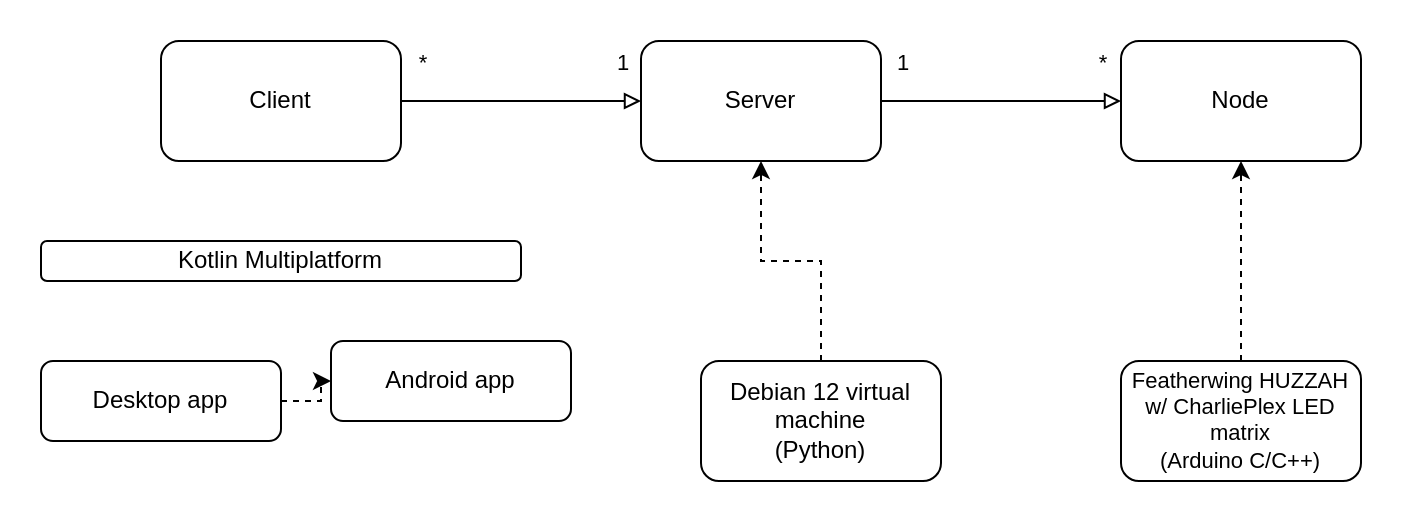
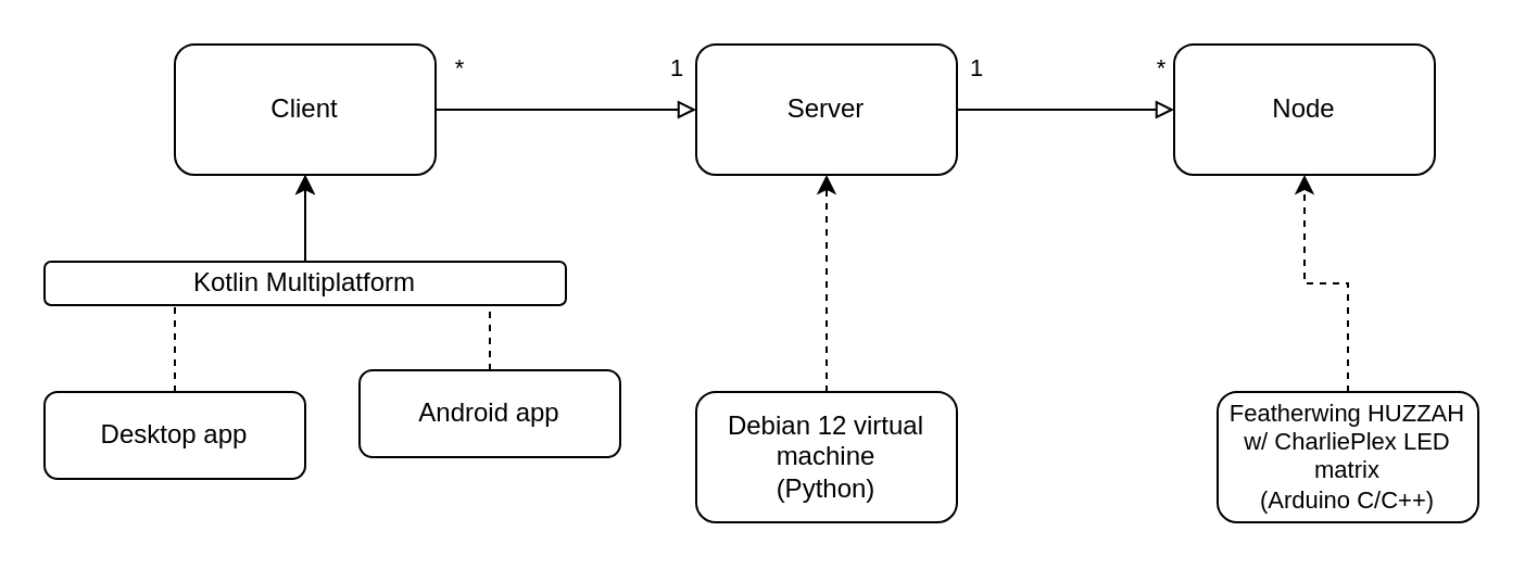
  <mxCell id="0" />
  <mxCell id="1" parent="0" />
  <mxCell id="2" style="edgeStyle=orthogonalEdgeStyle;rounded=0;orthogonalLoop=1;jettySize=auto;html=1;endArrow=block;endFill=0;" edge="1" parent="1" source="5" target="9"><mxGeometry relative="1" as="geometry" /></mxCell>
  <mxCell id="3" value="1" style="edgeLabel;html=1;align=center;verticalAlign=middle;resizable=0;points=[];" vertex="1" connectable="0" parent="2"><mxGeometry x="0.507" y="1" relative="1" as="geometry"><mxPoint x="20" y="-19" as="offset" /></mxGeometry></mxCell>
  <mxCell id="4" value="*" style="edgeLabel;html=1;align=center;verticalAlign=middle;resizable=0;points=[];" vertex="1" connectable="0" parent="2"><mxGeometry x="-0.72" y="-1" relative="1" as="geometry"><mxPoint x="-7" y="-21" as="offset" /></mxGeometry></mxCell>
  <mxCell id="5" value="Client" style="rounded=1;whiteSpace=wrap;html=1;" vertex="1" parent="1"><mxGeometry x="80" y="20" width="120" height="60" as="geometry" /></mxCell>
  <mxCell id="6" style="edgeStyle=orthogonalEdgeStyle;rounded=0;orthogonalLoop=1;jettySize=auto;html=1;endArrow=block;endFill=0;" edge="1" parent="1" source="9" target="10"><mxGeometry relative="1" as="geometry" /></mxCell>
  <mxCell id="7" value="*" style="edgeLabel;html=1;align=center;verticalAlign=middle;resizable=0;points=[];" vertex="1" connectable="0" parent="6"><mxGeometry x="0.753" relative="1" as="geometry"><mxPoint x="5" y="-20" as="offset" /></mxGeometry></mxCell>
  <mxCell id="8" value="1" style="edgeLabel;html=1;align=center;verticalAlign=middle;resizable=0;points=[];" vertex="1" connectable="0" parent="6"><mxGeometry x="-0.767" relative="1" as="geometry"><mxPoint x="-4" y="-20" as="offset" /></mxGeometry></mxCell>
  <mxCell id="9" value="Server" style="rounded=1;whiteSpace=wrap;html=1;" vertex="1" parent="1"><mxGeometry x="320" y="20" width="120" height="60" as="geometry" /></mxCell>
- <mxCell id="10" value="Node" style="rounded=1;whiteSpace=wrap;html=1;" vertex="1" parent="1"><mxGeometry x="560" y="20" width="120" height="60" as="geometry" /></mxCell>
+ <mxCell id="10" value="Node" style="rounded=1;whiteSpace=wrap;html=1;" vertex="1" parent="1"><mxGeometry x="540" y="20" width="120" height="60" as="geometry" /></mxCell>
+ <mxCell id="11" style="edgeStyle=orthogonalEdgeStyle;rounded=0;orthogonalLoop=1;jettySize=auto;html=1;dashed=1;" edge="1" parent="1" source="12" target="5"><mxGeometry relative="1" as="geometry" /></mxCell>
  <mxCell id="12" value="&lt;div&gt;Android app&lt;/div&gt;" style="rounded=1;whiteSpace=wrap;html=1;" vertex="1" parent="1"><mxGeometry x="165" y="170" width="120" height="40" as="geometry" /></mxCell>
  <mxCell id="13" style="edgeStyle=orthogonalEdgeStyle;rounded=0;orthogonalLoop=1;jettySize=auto;html=1;dashed=1;" edge="1" parent="1" source="14" target="9"><mxGeometry relative="1" as="geometry" /></mxCell>
- <mxCell id="14" value="&lt;div&gt;Debian 12 virtual machine&lt;/div&gt;(Python)" style="rounded=1;whiteSpace=wrap;html=1;" vertex="1" parent="1"><mxGeometry x="350" y="180" width="120" height="60" as="geometry" /></mxCell>
+ <mxCell id="14" value="&lt;div&gt;Debian 12 virtual machine&lt;/div&gt;(Python)" style="rounded=1;whiteSpace=wrap;html=1;" vertex="1" parent="1"><mxGeometry x="320" y="180" width="120" height="60" as="geometry" /></mxCell>
  <mxCell id="15" style="edgeStyle=orthogonalEdgeStyle;rounded=0;orthogonalLoop=1;jettySize=auto;html=1;dashed=1;" edge="1" parent="1" source="16" target="10"><mxGeometry relative="1" as="geometry" /></mxCell>
  <mxCell id="16" value="&lt;div style=&quot;font-size: 11px;&quot;&gt;&lt;font style=&quot;font-size: 11px;&quot;&gt;Featherwing HUZZAH w/ CharliePlex LED matrix&lt;/font&gt;&lt;/div&gt;&lt;font style=&quot;font-size: 11px;&quot;&gt;(Arduino C/C++)&lt;/font&gt;" style="rounded=1;whiteSpace=wrap;html=1;" vertex="1" parent="1"><mxGeometry x="560" y="180" width="120" height="60" as="geometry" /></mxCell>
- <mxCell id="17" style="edgeStyle=orthogonalEdgeStyle;rounded=0;orthogonalLoop=1;jettySize=auto;html=1;dashed=1;" edge="1" parent="1" source="18" target="12"><mxGeometry relative="1" as="geometry" /></mxCell>
+ <mxCell id="17" style="edgeStyle=orthogonalEdgeStyle;rounded=0;orthogonalLoop=1;jettySize=auto;html=1;dashed=1;" edge="1" parent="1" source="18" target="5"><mxGeometry relative="1" as="geometry" /></mxCell>
  <mxCell id="18" value="&lt;div&gt;Desktop app&lt;/div&gt;" style="rounded=1;whiteSpace=wrap;html=1;" vertex="1" parent="1"><mxGeometry x="20" y="180" width="120" height="40" as="geometry" /></mxCell>
  <mxCell id="19" value="&lt;div&gt;&lt;span style=&quot;background-color: initial;&quot;&gt;Kotlin Multiplatform&lt;/span&gt;&lt;br&gt;&lt;/div&gt;" style="rounded=1;whiteSpace=wrap;html=1;" vertex="1" parent="1"><mxGeometry x="20" y="120" width="240" height="20" as="geometry" /></mxCell>
